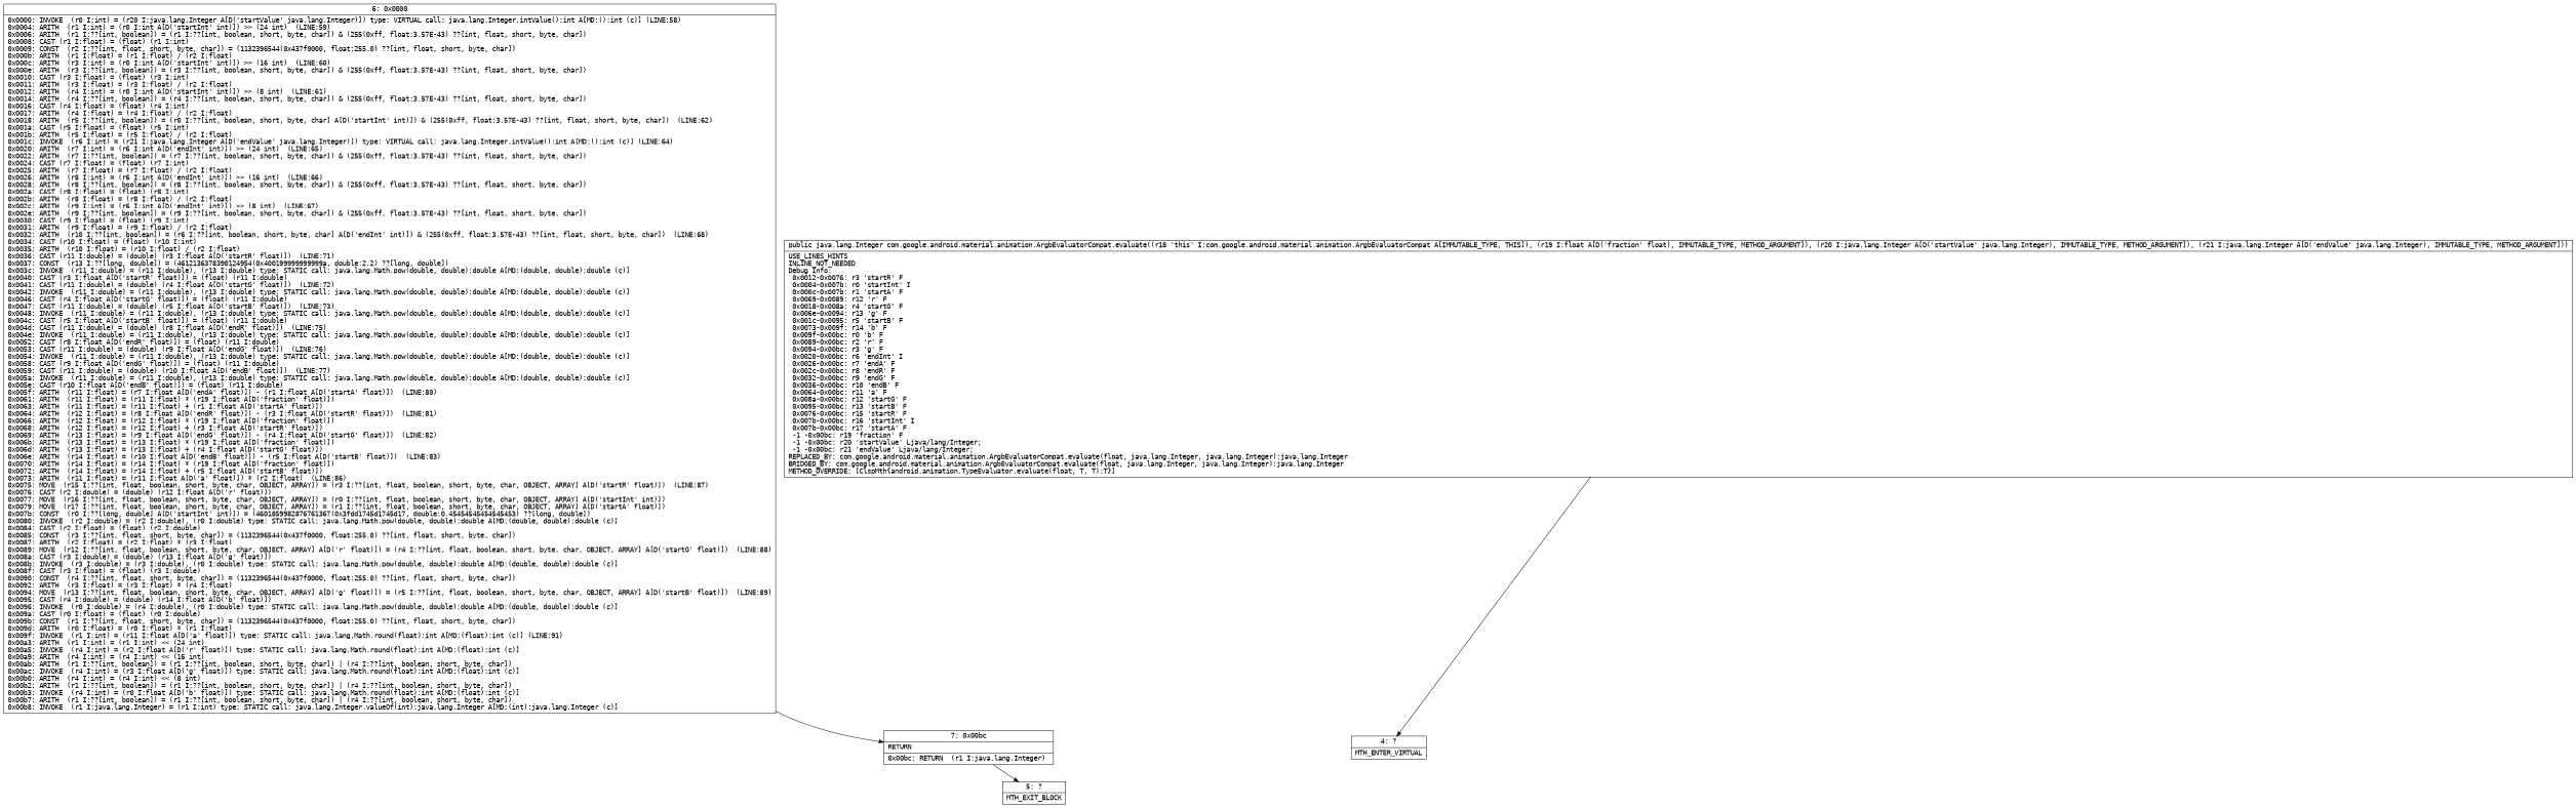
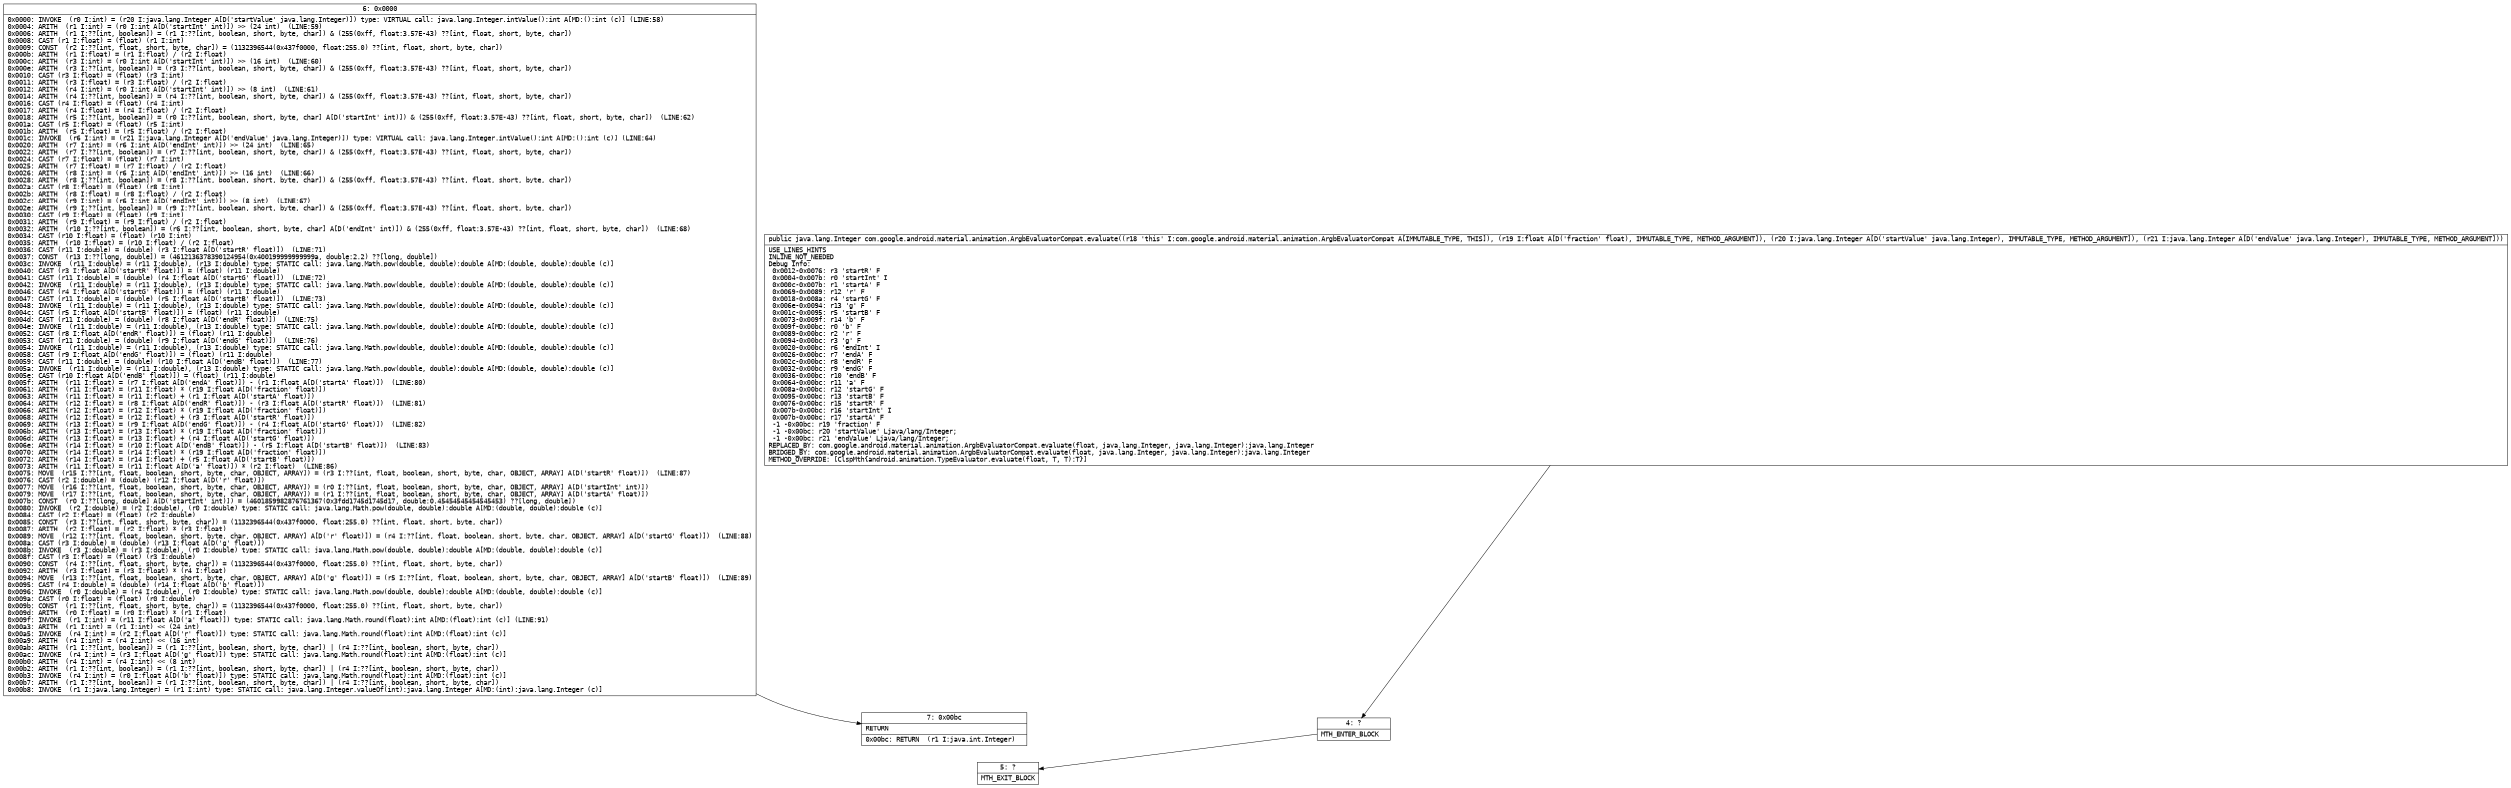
  digraph {
    fontname="DejaVu Sans Mono"
    node [fontname="DejaVu Sans Mono" shape=record]
    edge [fontname="DejaVu Sans Mono"]
-   n1 [label="{4\:\ ?|MTH_ENTER_VIRTUAL\l}"]
+   n1 [label="{4\:\ ?|MTH_ENTER_BLOCK\l}"]
    n2 [label="{6\:\ 0x0000|0x0000: INVOKE  (r0 I:int) = (r20 I:java.lang.Integer A[D('startValue' java.lang.Integer)]) type: VIRTUAL call: java.lang.Integer.intValue():int A[MD:():int (c)] (LINE:58)\l0x0004: ARITH  (r1 I:int) = (r0 I:int A[D('startInt' int)]) \>\> (24 int)  (LINE:59)\l0x0006: ARITH  (r1 I:??[int, boolean]) = (r1 I:??[int, boolean, short, byte, char]) & (255(0xff, float:3.57E\-43) ??[int, float, short, byte, char]) \l0x0008: CAST (r1 I:float) = (float) (r1 I:int) \l0x0009: CONST  (r2 I:??[int, float, short, byte, char]) = (1132396544(0x437f0000, float:255.0) ??[int, float, short, byte, char]) \l0x000b: ARITH  (r1 I:float) = (r1 I:float) \/ (r2 I:float) \l0x000c: ARITH  (r3 I:int) = (r0 I:int A[D('startInt' int)]) \>\> (16 int)  (LINE:60)\l0x000e: ARITH  (r3 I:??[int, boolean]) = (r3 I:??[int, boolean, short, byte, char]) & (255(0xff, float:3.57E\-43) ??[int, float, short, byte, char]) \l0x0010: CAST (r3 I:float) = (float) (r3 I:int) \l0x0011: ARITH  (r3 I:float) = (r3 I:float) \/ (r2 I:float) \l0x0012: ARITH  (r4 I:int) = (r0 I:int A[D('startInt' int)]) \>\> (8 int)  (LINE:61)\l0x0014: ARITH  (r4 I:??[int, boolean]) = (r4 I:??[int, boolean, short, byte, char]) & (255(0xff, float:3.57E\-43) ??[int, float, short, byte, char]) \l0x0016: CAST (r4 I:float) = (float) (r4 I:int) \l0x0017: ARITH  (r4 I:float) = (r4 I:float) \/ (r2 I:float) \l0x0018: ARITH  (r5 I:??[int, boolean]) = (r0 I:??[int, boolean, short, byte, char] A[D('startInt' int)]) & (255(0xff, float:3.57E\-43) ??[int, float, short, byte, char])  (LINE:62)\l0x001a: CAST (r5 I:float) = (float) (r5 I:int) \l0x001b: ARITH  (r5 I:float) = (r5 I:float) \/ (r2 I:float) \l0x001c: INVOKE  (r6 I:int) = (r21 I:java.lang.Integer A[D('endValue' java.lang.Integer)]) type: VIRTUAL call: java.lang.Integer.intValue():int A[MD:():int (c)] (LINE:64)\l0x0020: ARITH  (r7 I:int) = (r6 I:int A[D('endInt' int)]) \>\> (24 int)  (LINE:65)\l0x0022: ARITH  (r7 I:??[int, boolean]) = (r7 I:??[int, boolean, short, byte, char]) & (255(0xff, float:3.57E\-43) ??[int, float, short, byte, char]) \l0x0024: CAST (r7 I:float) = (float) (r7 I:int) \l0x0025: ARITH  (r7 I:float) = (r7 I:float) \/ (r2 I:float) \l0x0026: ARITH  (r8 I:int) = (r6 I:int A[D('endInt' int)]) \>\> (16 int)  (LINE:66)\l0x0028: ARITH  (r8 I:??[int, boolean]) = (r8 I:??[int, boolean, short, byte, char]) & (255(0xff, float:3.57E\-43) ??[int, float, short, byte, char]) \l0x002a: CAST (r8 I:float) = (float) (r8 I:int) \l0x002b: ARITH  (r8 I:float) = (r8 I:float) \/ (r2 I:float) \l0x002c: ARITH  (r9 I:int) = (r6 I:int A[D('endInt' int)]) \>\> (8 int)  (LINE:67)\l0x002e: ARITH  (r9 I:??[int, boolean]) = (r9 I:??[int, boolean, short, byte, char]) & (255(0xff, float:3.57E\-43) ??[int, float, short, byte, char]) \l0x0030: CAST (r9 I:float) = (float) (r9 I:int) \l0x0031: ARITH  (r9 I:float) = (r9 I:float) \/ (r2 I:float) \l0x0032: ARITH  (r10 I:??[int, boolean]) = (r6 I:??[int, boolean, short, byte, char] A[D('endInt' int)]) & (255(0xff, float:3.57E\-43) ??[int, float, short, byte, char])  (LINE:68)\l0x0034: CAST (r10 I:float) = (float) (r10 I:int) \l0x0035: ARITH  (r10 I:float) = (r10 I:float) \/ (r2 I:float) \l0x0036: CAST (r11 I:double) = (double) (r3 I:float A[D('startR' float)])  (LINE:71)\l0x0037: CONST  (r13 I:??[long, double]) = (4612136378390124954(0x400199999999999a, double:2.2) ??[long, double]) \l0x003c: INVOKE  (r11 I:double) = (r11 I:double), (r13 I:double) type: STATIC call: java.lang.Math.pow(double, double):double A[MD:(double, double):double (c)]\l0x0040: CAST (r3 I:float A[D('startR' float)]) = (float) (r11 I:double) \l0x0041: CAST (r11 I:double) = (double) (r4 I:float A[D('startG' float)])  (LINE:72)\l0x0042: INVOKE  (r11 I:double) = (r11 I:double), (r13 I:double) type: STATIC call: java.lang.Math.pow(double, double):double A[MD:(double, double):double (c)]\l0x0046: CAST (r4 I:float A[D('startG' float)]) = (float) (r11 I:double) \l0x0047: CAST (r11 I:double) = (double) (r5 I:float A[D('startB' float)])  (LINE:73)\l0x0048: INVOKE  (r11 I:double) = (r11 I:double), (r13 I:double) type: STATIC call: java.lang.Math.pow(double, double):double A[MD:(double, double):double (c)]\l0x004c: CAST (r5 I:float A[D('startB' float)]) = (float) (r11 I:double) \l0x004d: CAST (r11 I:double) = (double) (r8 I:float A[D('endR' float)])  (LINE:75)\l0x004e: INVOKE  (r11 I:double) = (r11 I:double), (r13 I:double) type: STATIC call: java.lang.Math.pow(double, double):double A[MD:(double, double):double (c)]\l0x0052: CAST (r8 I:float A[D('endR' float)]) = (float) (r11 I:double) \l0x0053: CAST (r11 I:double) = (double) (r9 I:float A[D('endG' float)])  (LINE:76)\l0x0054: INVOKE  (r11 I:double) = (r11 I:double), (r13 I:double) type: STATIC call: java.lang.Math.pow(double, double):double A[MD:(double, double):double (c)]\l0x0058: CAST (r9 I:float A[D('endG' float)]) = (float) (r11 I:double) \l0x0059: CAST (r11 I:double) = (double) (r10 I:float A[D('endB' float)])  (LINE:77)\l0x005a: INVOKE  (r11 I:double) = (r11 I:double), (r13 I:double) type: STATIC call: java.lang.Math.pow(double, double):double A[MD:(double, double):double (c)]\l0x005e: CAST (r10 I:float A[D('endB' float)]) = (float) (r11 I:double) \l0x005f: ARITH  (r11 I:float) = (r7 I:float A[D('endA' float)]) \- (r1 I:float A[D('startA' float)])  (LINE:80)\l0x0061: ARITH  (r11 I:float) = (r11 I:float) * (r19 I:float A[D('fraction' float)]) \l0x0063: ARITH  (r11 I:float) = (r11 I:float) + (r1 I:float A[D('startA' float)]) \l0x0064: ARITH  (r12 I:float) = (r8 I:float A[D('endR' float)]) \- (r3 I:float A[D('startR' float)])  (LINE:81)\l0x0066: ARITH  (r12 I:float) = (r12 I:float) * (r19 I:float A[D('fraction' float)]) \l0x0068: ARITH  (r12 I:float) = (r12 I:float) + (r3 I:float A[D('startR' float)]) \l0x0069: ARITH  (r13 I:float) = (r9 I:float A[D('endG' float)]) \- (r4 I:float A[D('startG' float)])  (LINE:82)\l0x006b: ARITH  (r13 I:float) = (r13 I:float) * (r19 I:float A[D('fraction' float)]) \l0x006d: ARITH  (r13 I:float) = (r13 I:float) + (r4 I:float A[D('startG' float)]) \l0x006e: ARITH  (r14 I:float) = (r10 I:float A[D('endB' float)]) \- (r5 I:float A[D('startB' float)])  (LINE:83)\l0x0070: ARITH  (r14 I:float) = (r14 I:float) * (r19 I:float A[D('fraction' float)]) \l0x0072: ARITH  (r14 I:float) = (r14 I:float) + (r5 I:float A[D('startB' float)]) \l0x0073: ARITH  (r11 I:float) = (r11 I:float A[D('a' float)]) * (r2 I:float)  (LINE:86)\l0x0075: MOVE  (r15 I:??[int, float, boolean, short, byte, char, OBJECT, ARRAY]) = (r3 I:??[int, float, boolean, short, byte, char, OBJECT, ARRAY] A[D('startR' float)])  (LINE:87)\l0x0076: CAST (r2 I:double) = (double) (r12 I:float A[D('r' float)]) \l0x0077: MOVE  (r16 I:??[int, float, boolean, short, byte, char, OBJECT, ARRAY]) = (r0 I:??[int, float, boolean, short, byte, char, OBJECT, ARRAY] A[D('startInt' int)]) \l0x0079: MOVE  (r17 I:??[int, float, boolean, short, byte, char, OBJECT, ARRAY]) = (r1 I:??[int, float, boolean, short, byte, char, OBJECT, ARRAY] A[D('startA' float)]) \l0x007b: CONST  (r0 I:??[long, double] A[D('startInt' int)]) = (4601859982876761367(0x3fdd1745d1745d17, double:0.45454545454545453) ??[long, double]) \l0x0080: INVOKE  (r2 I:double) = (r2 I:double), (r0 I:double) type: STATIC call: java.lang.Math.pow(double, double):double A[MD:(double, double):double (c)]\l0x0084: CAST (r2 I:float) = (float) (r2 I:double) \l0x0085: CONST  (r3 I:??[int, float, short, byte, char]) = (1132396544(0x437f0000, float:255.0) ??[int, float, short, byte, char]) \l0x0087: ARITH  (r2 I:float) = (r2 I:float) * (r3 I:float) \l0x0089: MOVE  (r12 I:??[int, float, boolean, short, byte, char, OBJECT, ARRAY] A[D('r' float)]) = (r4 I:??[int, float, boolean, short, byte, char, OBJECT, ARRAY] A[D('startG' float)])  (LINE:88)\l0x008a: CAST (r3 I:double) = (double) (r13 I:float A[D('g' float)]) \l0x008b: INVOKE  (r3 I:double) = (r3 I:double), (r0 I:double) type: STATIC call: java.lang.Math.pow(double, double):double A[MD:(double, double):double (c)]\l0x008f: CAST (r3 I:float) = (float) (r3 I:double) \l0x0090: CONST  (r4 I:??[int, float, short, byte, char]) = (1132396544(0x437f0000, float:255.0) ??[int, float, short, byte, char]) \l0x0092: ARITH  (r3 I:float) = (r3 I:float) * (r4 I:float) \l0x0094: MOVE  (r13 I:??[int, float, boolean, short, byte, char, OBJECT, ARRAY] A[D('g' float)]) = (r5 I:??[int, float, boolean, short, byte, char, OBJECT, ARRAY] A[D('startB' float)])  (LINE:89)\l0x0095: CAST (r4 I:double) = (double) (r14 I:float A[D('b' float)]) \l0x0096: INVOKE  (r0 I:double) = (r4 I:double), (r0 I:double) type: STATIC call: java.lang.Math.pow(double, double):double A[MD:(double, double):double (c)]\l0x009a: CAST (r0 I:float) = (float) (r0 I:double) \l0x009b: CONST  (r1 I:??[int, float, short, byte, char]) = (1132396544(0x437f0000, float:255.0) ??[int, float, short, byte, char]) \l0x009d: ARITH  (r0 I:float) = (r0 I:float) * (r1 I:float) \l0x009f: INVOKE  (r1 I:int) = (r11 I:float A[D('a' float)]) type: STATIC call: java.lang.Math.round(float):int A[MD:(float):int (c)] (LINE:91)\l0x00a3: ARITH  (r1 I:int) = (r1 I:int) \<\< (24 int) \l0x00a5: INVOKE  (r4 I:int) = (r2 I:float A[D('r' float)]) type: STATIC call: java.lang.Math.round(float):int A[MD:(float):int (c)]\l0x00a9: ARITH  (r4 I:int) = (r4 I:int) \<\< (16 int) \l0x00ab: ARITH  (r1 I:??[int, boolean]) = (r1 I:??[int, boolean, short, byte, char]) \| (r4 I:??[int, boolean, short, byte, char]) \l0x00ac: INVOKE  (r4 I:int) = (r3 I:float A[D('g' float)]) type: STATIC call: java.lang.Math.round(float):int A[MD:(float):int (c)]\l0x00b0: ARITH  (r4 I:int) = (r4 I:int) \<\< (8 int) \l0x00b2: ARITH  (r1 I:??[int, boolean]) = (r1 I:??[int, boolean, short, byte, char]) \| (r4 I:??[int, boolean, short, byte, char]) \l0x00b3: INVOKE  (r4 I:int) = (r0 I:float A[D('b' float)]) type: STATIC call: java.lang.Math.round(float):int A[MD:(float):int (c)]\l0x00b7: ARITH  (r1 I:??[int, boolean]) = (r1 I:??[int, boolean, short, byte, char]) \| (r4 I:??[int, boolean, short, byte, char]) \l0x00b8: INVOKE  (r1 I:java.lang.Integer) = (r1 I:int) type: STATIC call: java.lang.Integer.valueOf(int):java.lang.Integer A[MD:(int):java.lang.Integer (c)]\l}"]
-   n3 [label="{7\:\ 0x00bc|RETURN\l|0x00bc: RETURN  (r1 I:java.lang.Integer) \l}"]
+   n3 [label="{7\:\ 0x00bc|RETURN\l|0x00bc: RETURN  (r1 I:java.int.Integer) \l}"]
    n4 [label="{5\:\ ?|MTH_EXIT_BLOCK\l}"]
    n5 [label="{public java.lang.Integer com.google.android.material.animation.ArgbEvaluatorCompat.evaluate((r18 'this' I:com.google.android.material.animation.ArgbEvaluatorCompat A[IMMUTABLE_TYPE, THIS]), (r19 I:float A[D('fraction' float), IMMUTABLE_TYPE, METHOD_ARGUMENT]), (r20 I:java.lang.Integer A[D('startValue' java.lang.Integer), IMMUTABLE_TYPE, METHOD_ARGUMENT]), (r21 I:java.lang.Integer A[D('endValue' java.lang.Integer), IMMUTABLE_TYPE, METHOD_ARGUMENT]))  | USE_LINES_HINTS\lINLINE_NOT_NEEDED\lDebug Info:\l  0x0012\-0x0076: r3 'startR' F\l  0x0004\-0x007b: r0 'startInt' I\l  0x000c\-0x007b: r1 'startA' F\l  0x0069\-0x0089: r12 'r' F\l  0x0018\-0x008a: r4 'startG' F\l  0x006e\-0x0094: r13 'g' F\l  0x001c\-0x0095: r5 'startB' F\l  0x0073\-0x009f: r14 'b' F\l  0x009f\-0x00bc: r0 'b' F\l  0x0089\-0x00bc: r2 'r' F\l  0x0094\-0x00bc: r3 'g' F\l  0x0020\-0x00bc: r6 'endInt' I\l  0x0026\-0x00bc: r7 'endA' F\l  0x002c\-0x00bc: r8 'endR' F\l  0x0032\-0x00bc: r9 'endG' F\l  0x0036\-0x00bc: r10 'endB' F\l  0x0064\-0x00bc: r11 'a' F\l  0x008a\-0x00bc: r12 'startG' F\l  0x0095\-0x00bc: r13 'startB' F\l  0x0076\-0x00bc: r15 'startR' F\l  0x007b\-0x00bc: r16 'startInt' I\l  0x007b\-0x00bc: r17 'startA' F\l  \-1 \-0x00bc: r19 'fraction' F\l  \-1 \-0x00bc: r20 'startValue' Ljava\/lang\/Integer;\l  \-1 \-0x00bc: r21 'endValue' Ljava\/lang\/Integer;\lREPLACED_BY: com.google.android.material.animation.ArgbEvaluatorCompat.evaluate(float, java.lang.Integer, java.lang.Integer):java.lang.Integer\lBRIDGED_BY: com.google.android.material.animation.ArgbEvaluatorCompat.evaluate(float, java.lang.Integer, java.lang.Integer):java.lang.Integer\lMETHOD_OVERRIDE: [ClspMth\{android.animation.TypeEvaluator.evaluate(float, T, T):T\}]\l}"]
    n2 -> n3
-   n3 -> n4
+   n1 -> n4
    n5 -> n1
  }
